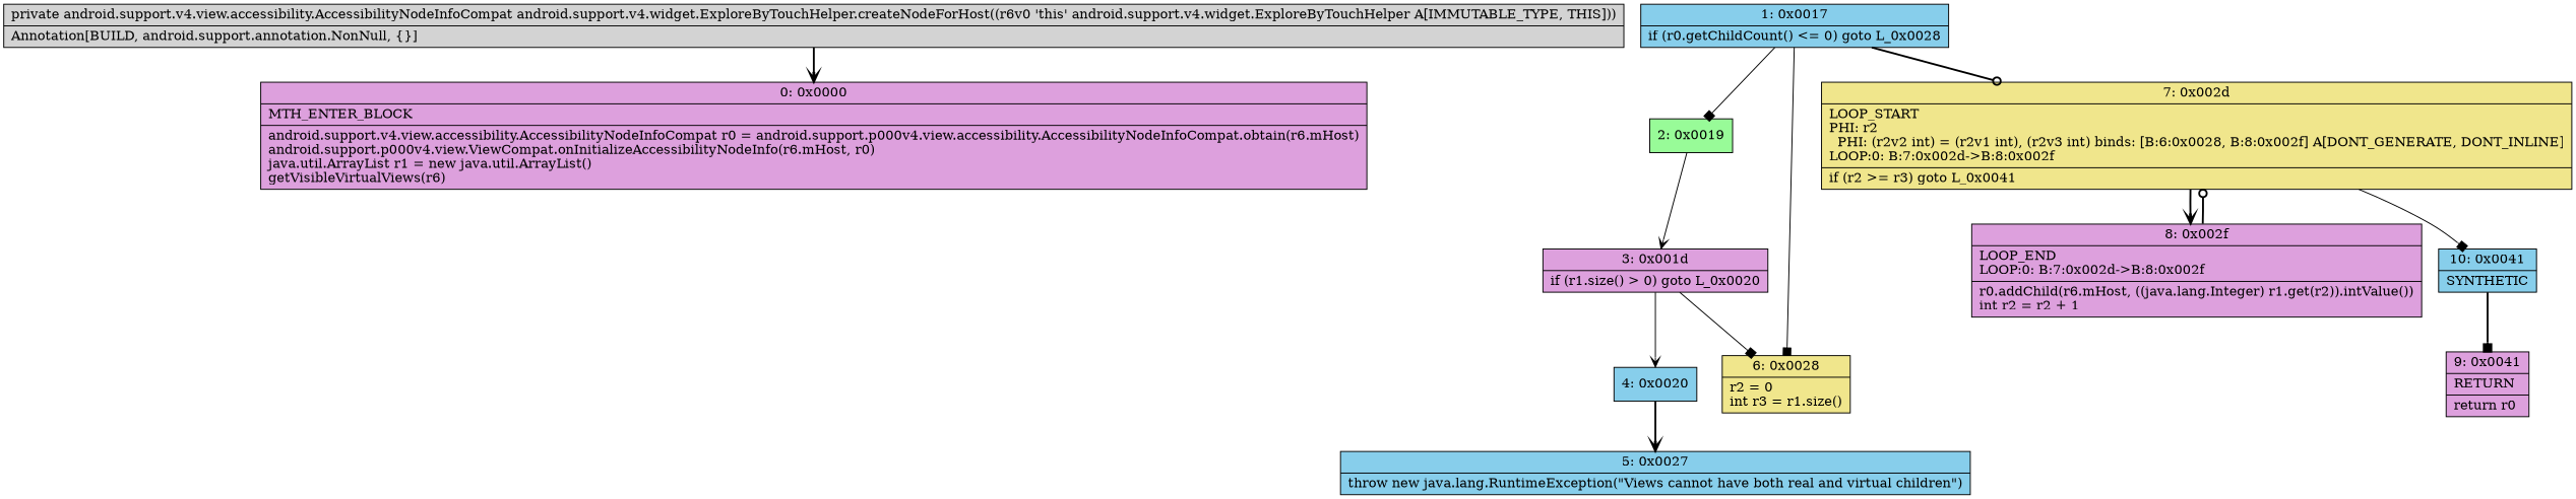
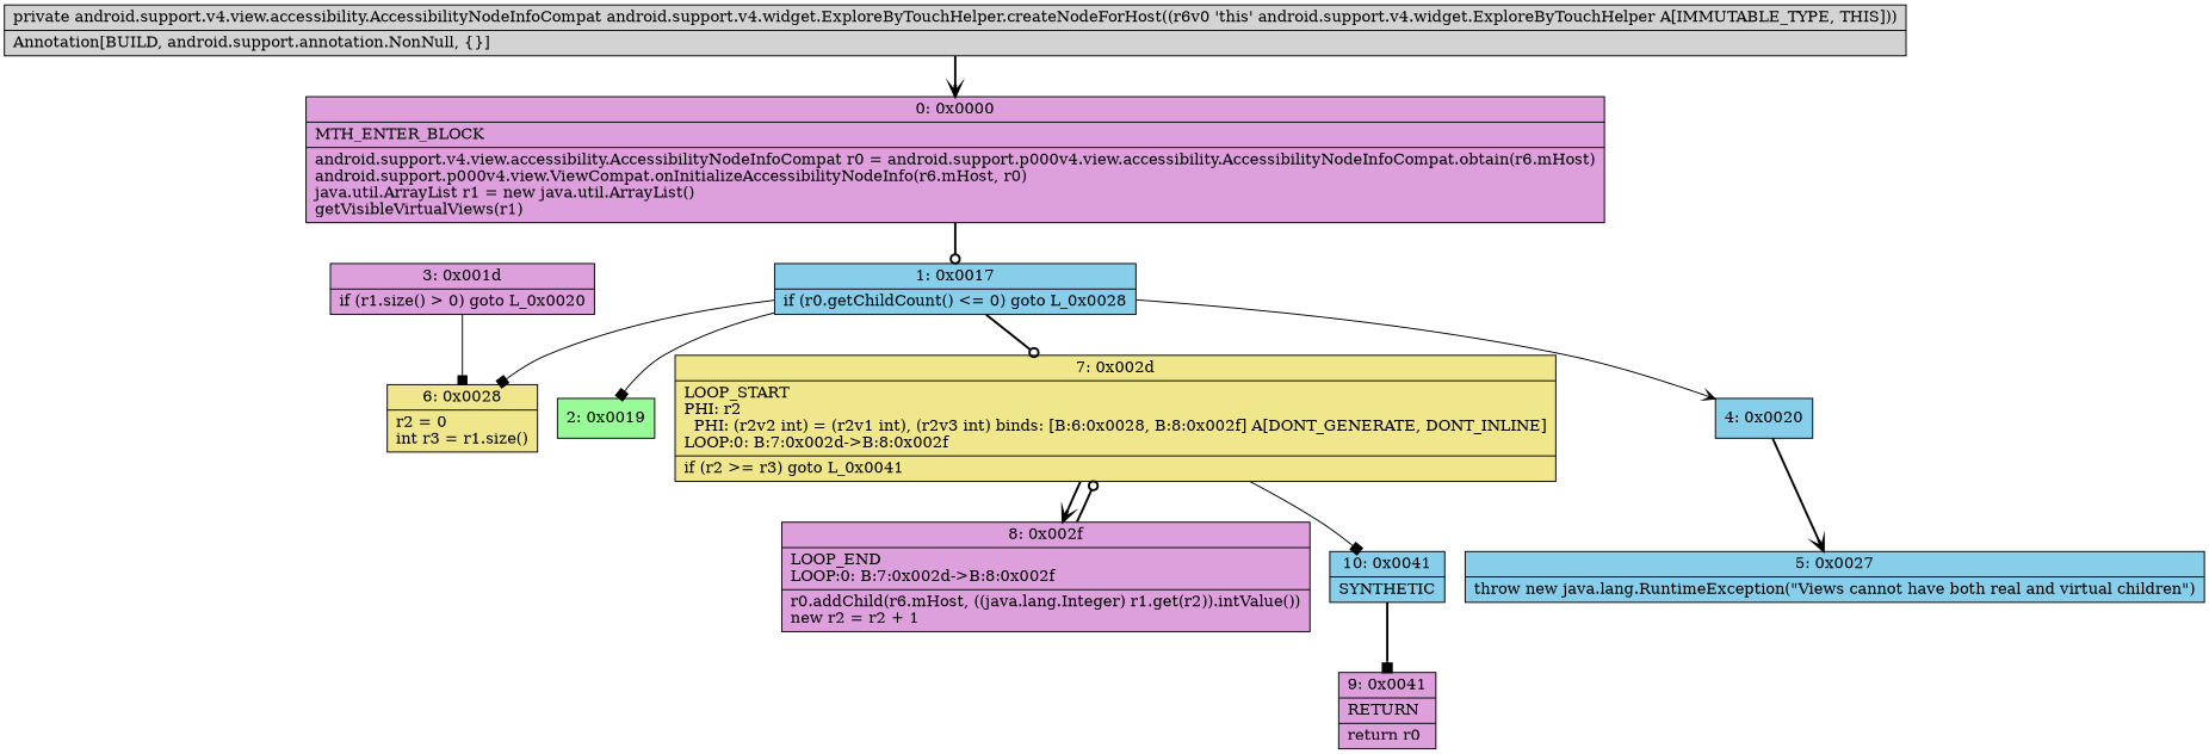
  digraph {
    node [fillcolor=plum shape=record style=filled]
    edge [arrowhead=box style=bold]
-   n1 [label="{0\:\ 0x0000|MTH_ENTER_BLOCK\l|android.support.v4.view.accessibility.AccessibilityNodeInfoCompat r0 = android.support.p000v4.view.accessibility.AccessibilityNodeInfoCompat.obtain(r6.mHost)\landroid.support.p000v4.view.ViewCompat.onInitializeAccessibilityNodeInfo(r6.mHost, r0)\ljava.util.ArrayList r1 = new java.util.ArrayList()\lgetVisibleVirtualViews(r6)\l}"]
+   n1 [label="{0\:\ 0x0000|MTH_ENTER_BLOCK\l|android.support.v4.view.accessibility.AccessibilityNodeInfoCompat r0 = android.support.p000v4.view.accessibility.AccessibilityNodeInfoCompat.obtain(r6.mHost)\landroid.support.p000v4.view.ViewCompat.onInitializeAccessibilityNodeInfo(r6.mHost, r0)\ljava.util.ArrayList r1 = new java.util.ArrayList()\lgetVisibleVirtualViews(r1)\l}"]
    n2 [fillcolor=skyblue label="{1\:\ 0x0017|if (r0.getChildCount() \<= 0) goto L_0x0028\l}"]
    n3 [fillcolor=palegreen label="{2\:\ 0x0019}"]
    n4 [fillcolor=khaki label="{6\:\ 0x0028|r2 = 0\lint r3 = r1.size()\l}"]
    n5 [fillcolor=khaki label="{7\:\ 0x002d|LOOP_START\lPHI: r2 \l  PHI: (r2v2 int) = (r2v1 int), (r2v3 int) binds: [B:6:0x0028, B:8:0x002f] A[DONT_GENERATE, DONT_INLINE]\lLOOP:0: B:7:0x002d\-\>B:8:0x002f\l|if (r2 \>= r3) goto L_0x0041\l}"]
    n6 [label="{3\:\ 0x001d|if (r1.size() \> 0) goto L_0x0020\l}"]
    n7 [fillcolor=skyblue label="{4\:\ 0x0020}"]
    n8 [fillcolor=skyblue label="{5\:\ 0x0027|throw new java.lang.RuntimeException(\"Views cannot have both real and virtual children\")\l}"]
-   n9 [label="{8\:\ 0x002f|LOOP_END\lLOOP:0: B:7:0x002d\-\>B:8:0x002f\l|r0.addChild(r6.mHost, ((java.lang.Integer) r1.get(r2)).intValue())\lint r2 = r2 + 1\l}"]
+   n9 [label="{8\:\ 0x002f|LOOP_END\lLOOP:0: B:7:0x002d\-\>B:8:0x002f\l|r0.addChild(r6.mHost, ((java.lang.Integer) r1.get(r2)).intValue())\lnew r2 = r2 + 1\l}"]
    n10 [fillcolor=skyblue label="{10\:\ 0x0041|SYNTHETIC\l}"]
    n11 [label="{9\:\ 0x0041|RETURN\l|return r0\l}"]
    n12 [fillcolor=lightgrey label="{private android.support.v4.view.accessibility.AccessibilityNodeInfoCompat android.support.v4.widget.ExploreByTouchHelper.createNodeForHost((r6v0 'this' android.support.v4.widget.ExploreByTouchHelper A[IMMUTABLE_TYPE, THIS]))  | Annotation[BUILD, android.support.annotation.NonNull, \{\}]\l}"]
+   n1 -> n2 [arrowhead=odot]
    n2 -> n3 [style=solid]
    n2 -> n4 [style=solid]
    n2 -> n5 [arrowhead=odot]
-   n3 -> n6 [arrowhead=vee style=solid]
    n5 -> n9 [arrowhead=vee]
    n5 -> n10 [style=solid]
    n6 -> n4 [style=solid]
-   n6 -> n7 [arrowhead=vee style=solid]
+   n2 -> n7 [arrowhead=vee style=solid]
    n7 -> n8 [arrowhead=vee]
    n9 -> n5 [arrowhead=odot]
    n10 -> n11
    n12 -> n1 [arrowhead=vee]
  }
